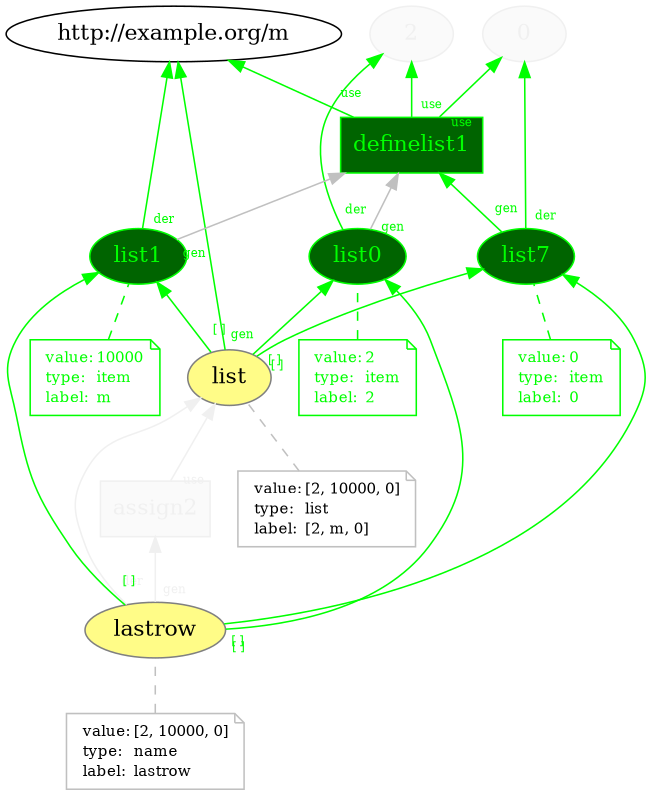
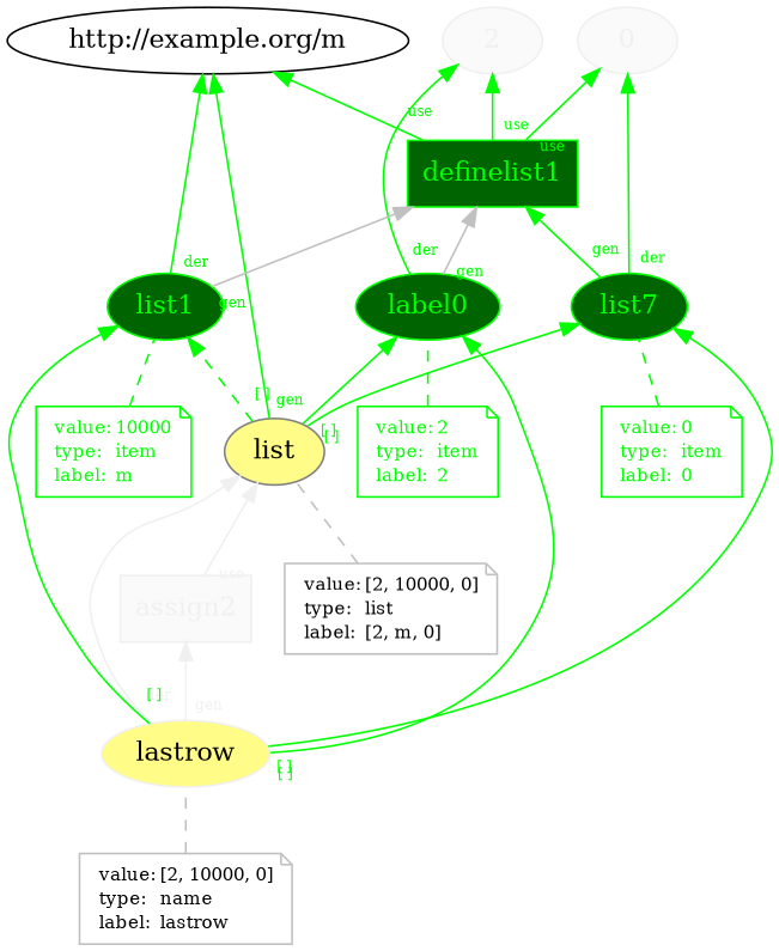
  digraph {
    rankdir=BT
    node [color=green fontcolor=green style=filled]
    edge [color=green fontcolor=green labelangle=60.0 labeldistance=1.5 labelfontsize=8 rotation=20 specific=true taillabel="[ ]"]
    n1 [color="#F0F0F0" fillcolor="#FAFAFA" fontcolor="#F0F0F0" hide=true label=2]
    n2 [color="#F0F0F0" fillcolor="#FAFAFA" fontcolor="#F0F0F0" hide=true label=0]
    n3 [color="#808080" fillcolor="#FFFC87" label=list fontcolor=""]
-   n4 [fillcolor=darkgreen label=list0 specific=true]
+   n4 [fillcolor=darkgreen label=label0 specific=true]
    n5 [fillcolor=darkgreen label=list1 specific=true]
    n6 [fillcolor=darkgreen label=list7 specific=true]
    "http://example.org/m" [color="" fontcolor="" style=""]
    n8 [fillcolor=darkgreen label=definelist1 shape=polygon sides=4 specific=true]
    n9 [color=gray fontcolor=black fontsize=10 label=<<TABLE cellpadding="0" border="0"> 	<TR> 	    <TD align="left">value:</TD> 	    <TD align="left">[2, 10000, 0]</TD> 	</TR> 	<TR> 	    <TD align="left">type:</TD> 	    <TD align="left">list</TD> 	</TR> 	<TR> 	    <TD align="left">label:</TD> 	    <TD align="left">[2, m, 0]</TD> 	</TR> </TABLE>> shape=note style=""]
    n10 [fontsize=10 label=<<TABLE cellpadding="0" border="0"> 	<TR> 	    <TD align="left">value:</TD> 	    <TD align="left">2</TD> 	</TR> 	<TR> 	    <TD align="left">type:</TD> 	    <TD align="left">item</TD> 	</TR> 	<TR> 	    <TD align="left">label:</TD> 	    <TD align="left">2</TD> 	</TR> </TABLE>> shape=note specific=true style=""]
    n11 [fontsize=10 label=<<TABLE cellpadding="0" border="0"> 	<TR> 	    <TD align="left">value:</TD> 	    <TD align="left">10000</TD> 	</TR> 	<TR> 	    <TD align="left">type:</TD> 	    <TD align="left">item</TD> 	</TR> 	<TR> 	    <TD align="left">label:</TD> 	    <TD align="left">m</TD> 	</TR> </TABLE>> shape=note specific=true style=""]
    n12 [fontsize=10 label=<<TABLE cellpadding="0" border="0"> 	<TR> 	    <TD align="left">value:</TD> 	    <TD align="left">0</TD> 	</TR> 	<TR> 	    <TD align="left">type:</TD> 	    <TD align="left">item</TD> 	</TR> 	<TR> 	    <TD align="left">label:</TD> 	    <TD align="left">0</TD> 	</TR> </TABLE>> shape=note specific=true style=""]
-   n13 [color="#808080" fillcolor="#FFFC87" label=lastrow fontcolor=""]
+   n13 [color="#F0F0F0" fillcolor="#FFFC87" label=lastrow fontcolor=""]
    n14 [color="#F0F0F0" fillcolor="#FAFAFA" fontcolor="#F0F0F0" hide=true label=assign2 shape=polygon sides=4]
    n15 [color=gray fontcolor=black fontsize=10 label=<<TABLE cellpadding="0" border="0"> 	<TR> 	    <TD align="left">value:</TD> 	    <TD align="left">[2, 10000, 0]</TD> 	</TR> 	<TR> 	    <TD align="left">type:</TD> 	    <TD align="left">name</TD> 	</TR> 	<TR> 	    <TD align="left">label:</TD> 	    <TD align="left">lastrow</TD> 	</TR> </TABLE>> shape=note style=""]
    n3 -> n4
-   n3 -> n5
+   n3 -> n5 [style=dashed]
    n3 -> n6
    n3 -> "http://example.org/m" [taillabel=gen]
    n4 -> n1 [taillabel=der]
    n4 -> n8 [color=gray taillabel=gen]
    n5 -> "http://example.org/m" [taillabel=der]
    n5 -> n8 [color=gray taillabel=gen]
    n6 -> n2 [taillabel=der]
    n6 -> n8 [taillabel=gen]
    n8 -> n1 [taillabel=use]
    n8 -> n2 [taillabel=use]
    n8 -> "http://example.org/m" [taillabel=use]
    n9 -> n3 [arrowhead=none color=gray style=dashed fontcolor="" labelangle="" labeldistance="" labelfontsize="" rotation="" specific="" taillabel=""]
    n10 -> n4 [arrowhead=none style=dashed labelangle="" labeldistance="" labelfontsize="" rotation="" taillabel=""]
    n11 -> n5 [arrowhead=none style=dashed labelangle="" labeldistance="" labelfontsize="" rotation="" taillabel=""]
    n12 -> n6 [arrowhead=none style=dashed labelangle="" labeldistance="" labelfontsize="" rotation="" taillabel=""]
    n13 -> n3 [color="#F0F0F0" fontcolor="#F0F0F0" hide=true taillabel=der specific=""]
    n13 -> n4
    n13 -> n5
    n13 -> n6
    n13 -> n14 [color="#F0F0F0" fontcolor="#F0F0F0" hide=true taillabel=gen specific=""]
    n14 -> n3 [color="#F0F0F0" fontcolor="#F0F0F0" hide=true taillabel=use specific=""]
    n15 -> n13 [arrowhead=none color=gray style=dashed fontcolor="" labelangle="" labeldistance="" labelfontsize="" rotation="" specific="" taillabel=""]
  }
